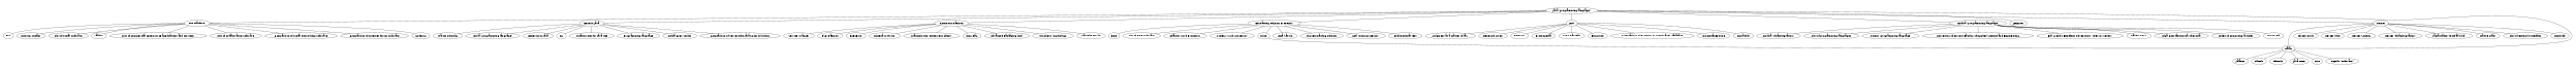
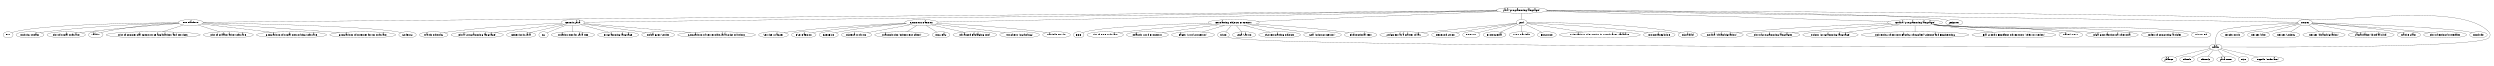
  strict graph {
    n1 [label="Java (programming language)"]
    n2 [label="EXo Platform"]
    n3 [label="Generic Java"]
    n4 [label="Commons Daemon"]
    n5 [label="Formatting Objects Processor"]
    n6 [label=Jmol]
    n7 [label="Godiva (programming language)"]
    n8 [label=JHipster]
    n9 [label=Xerces]
    n10 [label=Xalan]
    n11 [label=Exo]
    n12 [label="Activity stream"]
    n13 [label="List of social software"]
    n14 [label=Vaadin]
    n15 [label="List of commercial open-source applications and services"]
    n16 [label="List of collaborative software"]
    n17 [label="Comparison of social networking software"]
    n18 [label="Comparison of Internet forum software"]
    n19 [label=Codenvy]
    n20 [label="Martin Odersky"]
    n21 [label="Pizza (programming language)"]
    n22 [label="Generics in Java"]
    n23 [label=GJ]
    n24 [label="Location API for Java ME"]
    n25 [label="Programming language"]
    n26 [label="Nokia 6280 Series"]
    n27 [label="Comparison of server-side JavaScript solutions"]
    n28 [label="Service wrapper"]
    n29 [label="BSD Daemon"]
    n30 [label=OpenBSD]
    n31 [label="Liptena orubrum"]
    n32 [label="Transmission (BitTorrent client)"]
    n33 [label="Amy Ray"]
    n34 [label="Advanced Packaging Tool"]
    n35 [label="Morpheus (mythology)"]
    n36 [label="Danielle Howle"]
    n37 [label=FOP]
    n38 [label="List of PDF software"]
    n39 [label="Atlantis Word Processor"]
-   n40 [label="Society (word processor)"]
+   n40 [label="Pages (word processor)"]
    n41 [label=XSLT]
    n42 [label="Sega Saturn"]
    n43 [label="XSL Formatting Objects"]
    n44 [label="Cell (microprocessor)"]
    n45 [label="Bi-directional text"]
    n46 [label="Judgment as a matter of law"]
    n47 [label="Renewed JMOL"]
    n48 [label=PDBsum]
    n49 [label=Proteopedia]
    n50 [label="MDL Danielle"]
    n51 [label=Esuprone]
    n52 [label="Orientations of Proteins in Membranes database"]
    n53 [label=Normetanephrine]
    n54 [label=Nipradilol]
    n55 [label="Godiva (disambiguation)"]
    n56 [label="List of programming languages"]
    n57 [label="Unicon (programming language)"]
    n58 [label="University of Toronto Faculty of Applied Science and Engineering"]
    n59 [label="Bill & Ted's Excellent Adventures (1990 TV series)"]
    n60 [label="Naked News"]
    n61 [label="Olga Constantinovna of Russia"]
    n62 [label="Index of computing articles"]
    n63 [label="Mister Ed"]
    n64 [label="Xerc&#232;s Louis"]
    n65 [label="Xerces blue"]
    n66 [label="Xerces Society"]
    n67 [label="Xerces (disambiguation)"]
    n68 [label="Samaritaine (football club)"]
    n69 [label="Native plant"]
    n70 [label="List of extinct butterflies"]
    n71 [label=XInclude]
    n72 [label=Jalance]
    n73 [label=Libxslt]
    n74 [label=Libxml2]
    n75 [label="Java XML"]
    n76 [label=XSL]
    n77 [label="Reptile (software)"]
    n1 -- n2
    n1 -- n3
    n1 -- n4
    n1 -- n5
    n1 -- n6
    n1 -- n7
    n1 -- n8
    n1 -- n9
    n1 -- n10
    n2 -- n11
    n2 -- n12
    n2 -- n13
    n2 -- n14
    n2 -- n15
    n2 -- n16
    n2 -- n17
    n2 -- n18
    n2 -- n19
    n3 -- n20
    n3 -- n21
    n3 -- n22
    n3 -- n23
    n3 -- n24
    n3 -- n25
    n3 -- n26
    n3 -- n27
    n4 -- n28
    n4 -- n29
    n4 -- n30
    n4 -- n31
    n4 -- n32
    n4 -- n33
    n4 -- n34
    n4 -- n35
    n4 -- n36
    n5 -- n37
    n5 -- n38
    n5 -- n39
    n5 -- n40
    n5 -- n41
    n5 -- n42
    n5 -- n43
    n5 -- n44
    n5 -- n45
    n6 -- n46
    n6 -- n47
    n6 -- n48
    n6 -- n49
    n6 -- n50
    n6 -- n51
    n6 -- n52
    n6 -- n53
    n6 -- n54
    n7 -- n55
    n7 -- n56
    n7 -- n57
    n7 -- n58
    n7 -- n59
    n7 -- n60
    n7 -- n61
    n7 -- n62
    n7 -- n63
    n9 -- n10
    n9 -- n64
    n9 -- n65
    n9 -- n66
    n9 -- n67
    n9 -- n68
    n9 -- n69
    n9 -- n70
    n9 -- n71
    n10 -- n72
    n10 -- n73
    n10 -- n74
    n10 -- n75
    n10 -- n76
    n10 -- n77
    n41 -- n10
  }
